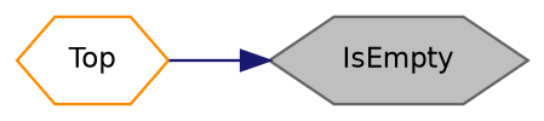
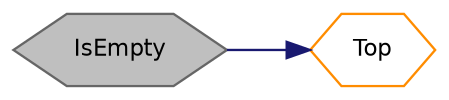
  digraph {
    rankdir=LR
    node [fontname=Helvetica fontsize=10 shape=hexagon style=filled]
    n1 [color=gray40 fillcolor=grey75 fontcolor=black height=0.2 label=IsEmpty width=0.4]
    n2 [color=darkorange fillcolor=white height=0.2 label=Top width=0.4]
-   n2 -> n1 [color=midnightblue fontname=Helvetica fontsize=10 labelfontname=Helvetica labelfontsize=10 style=solid]
+   n1 -> n2 [color=midnightblue fontname=Helvetica fontsize=10 labelfontname=Helvetica labelfontsize=10 style=solid]
  }
